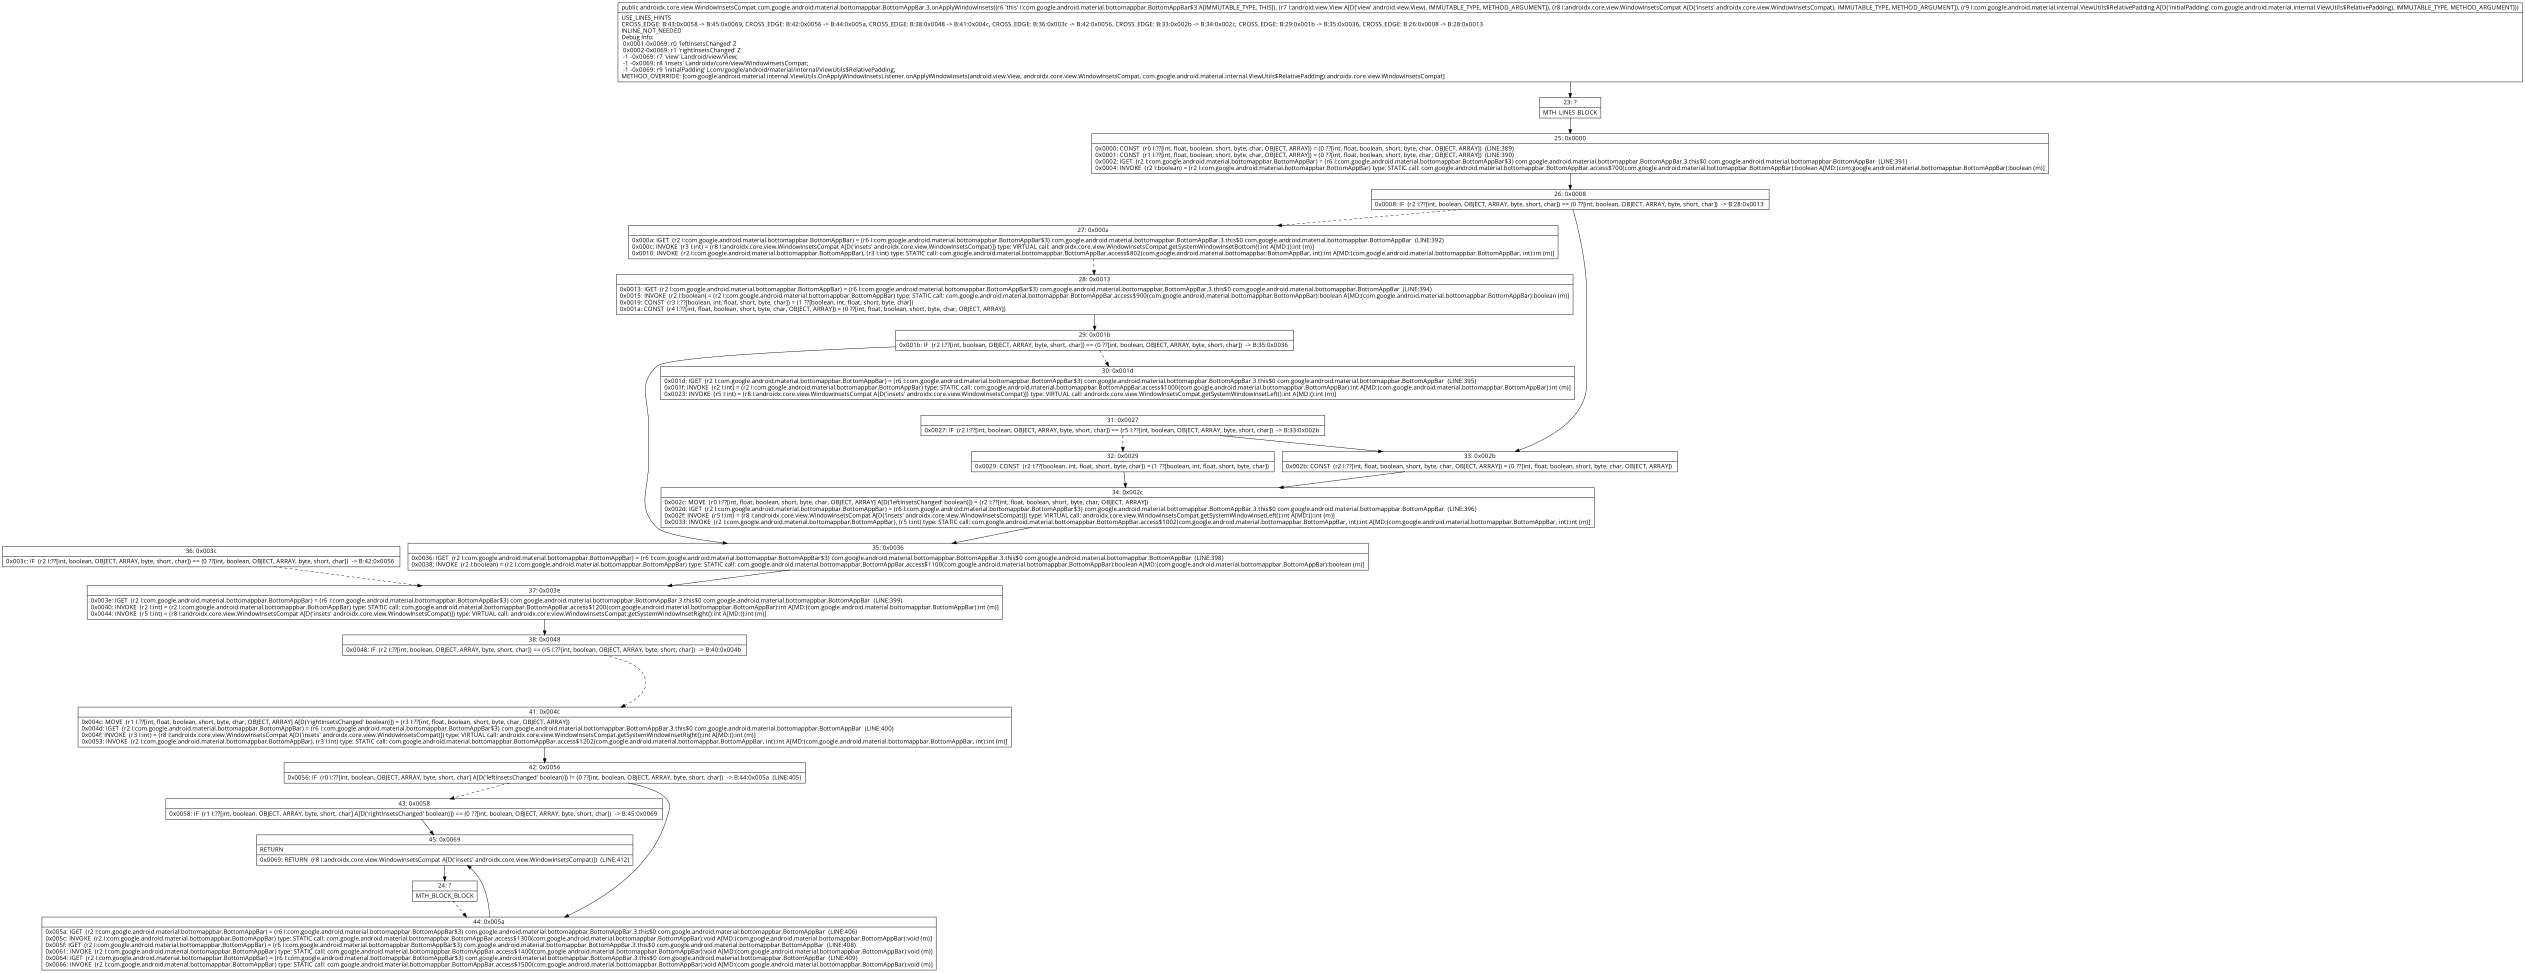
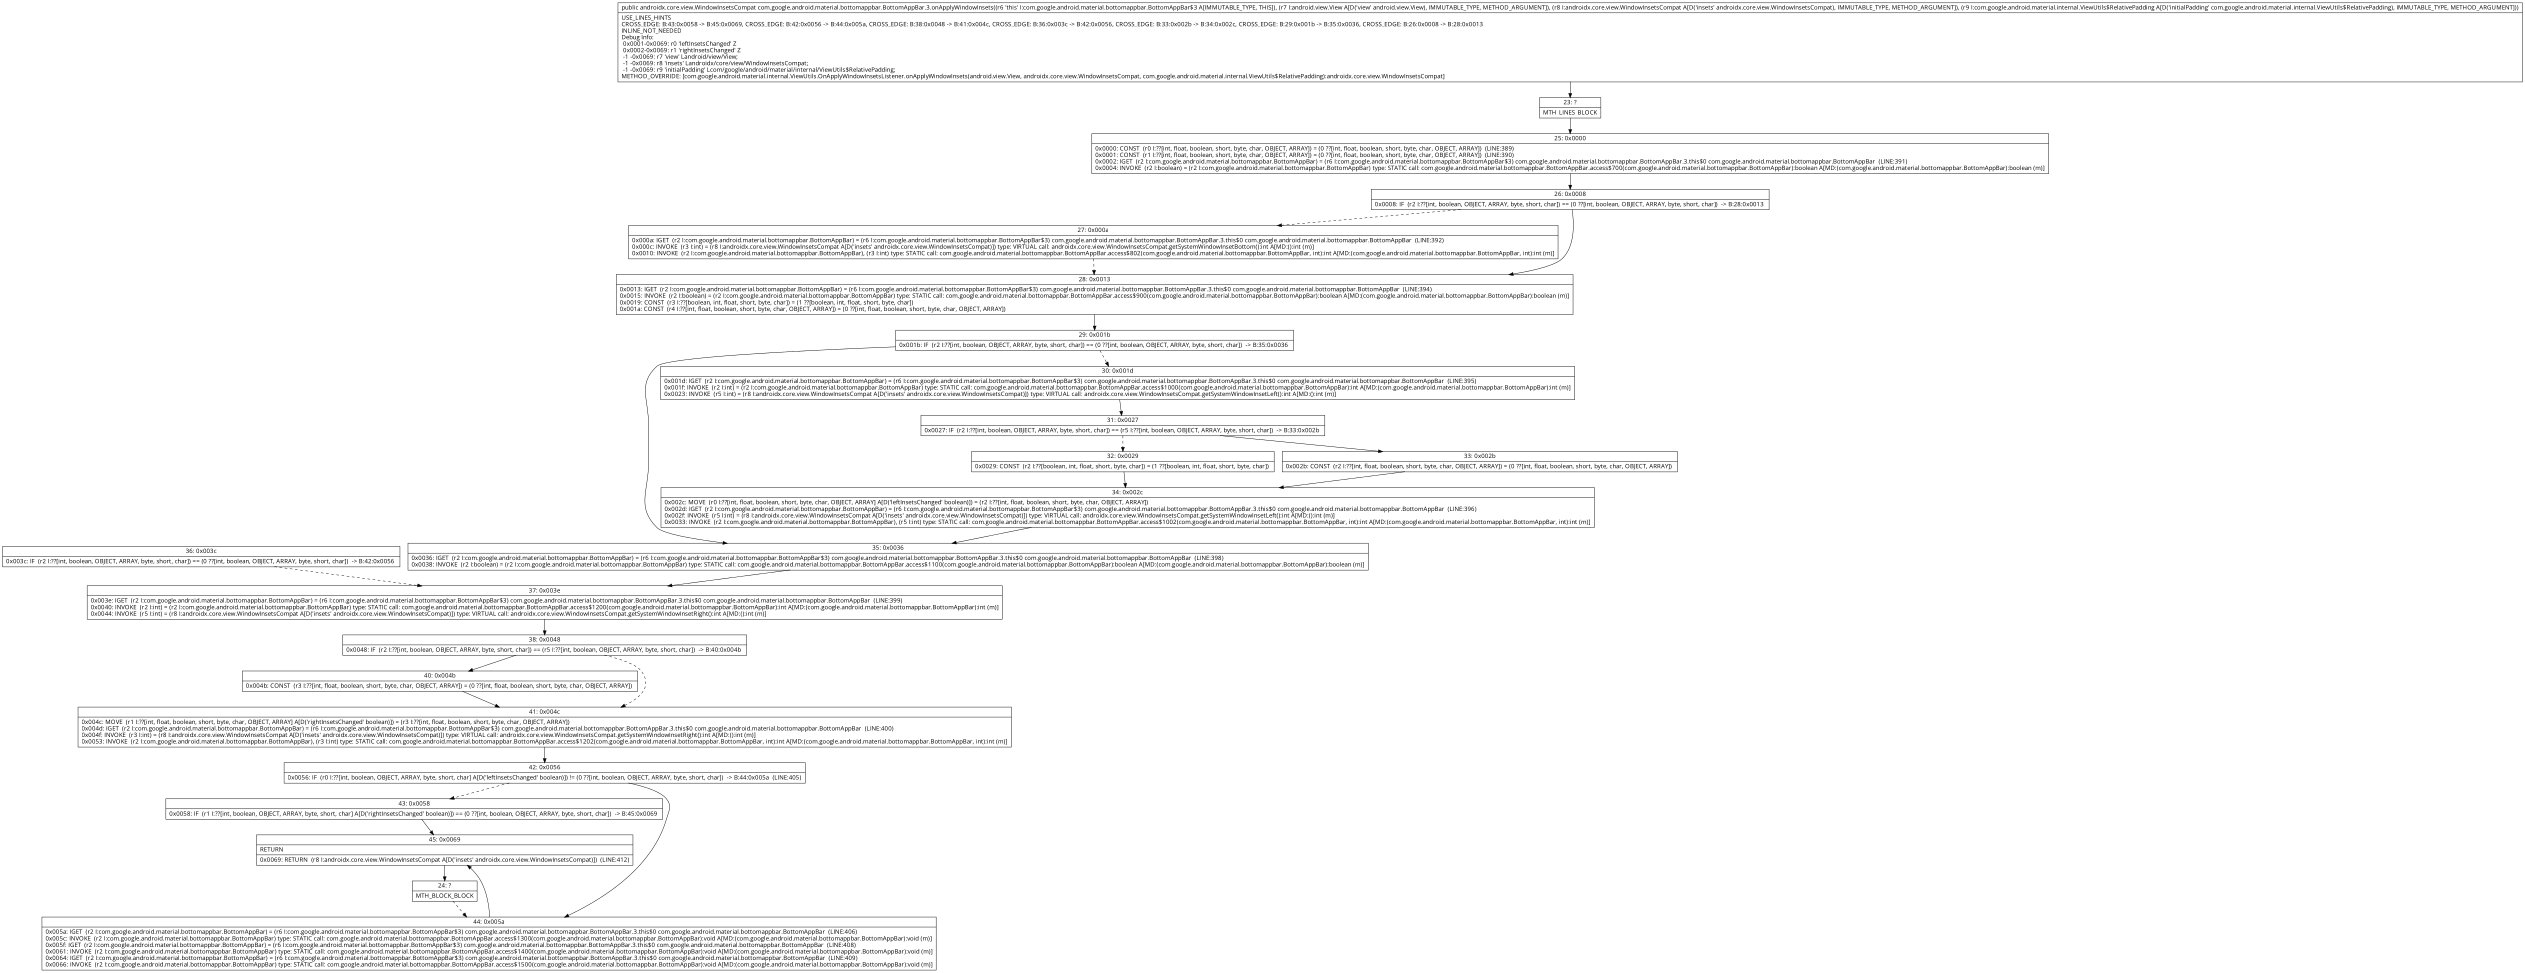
  digraph {
    fontname="Open Sans"
    node [fontname="Open Sans" shape=record]
    edge [fontname="Open Sans"]
    n1 [label="{23\:\ ?|MTH_LINES_BLOCK\l}"]
    n2 [label="{25\:\ 0x0000|0x0000: CONST  (r0 I:??[int, float, boolean, short, byte, char, OBJECT, ARRAY]) = (0 ??[int, float, boolean, short, byte, char, OBJECT, ARRAY])  (LINE:389)\l0x0001: CONST  (r1 I:??[int, float, boolean, short, byte, char, OBJECT, ARRAY]) = (0 ??[int, float, boolean, short, byte, char, OBJECT, ARRAY])  (LINE:390)\l0x0002: IGET  (r2 I:com.google.android.material.bottomappbar.BottomAppBar) = (r6 I:com.google.android.material.bottomappbar.BottomAppBar$3) com.google.android.material.bottomappbar.BottomAppBar.3.this$0 com.google.android.material.bottomappbar.BottomAppBar  (LINE:391)\l0x0004: INVOKE  (r2 I:boolean) = (r2 I:com.google.android.material.bottomappbar.BottomAppBar) type: STATIC call: com.google.android.material.bottomappbar.BottomAppBar.access$700(com.google.android.material.bottomappbar.BottomAppBar):boolean A[MD:(com.google.android.material.bottomappbar.BottomAppBar):boolean (m)]\l}"]
    n3 [label="{26\:\ 0x0008|0x0008: IF  (r2 I:??[int, boolean, OBJECT, ARRAY, byte, short, char]) == (0 ??[int, boolean, OBJECT, ARRAY, byte, short, char])  \-\> B:28:0x0013 \l}"]
    n4 [label="{27\:\ 0x000a|0x000a: IGET  (r2 I:com.google.android.material.bottomappbar.BottomAppBar) = (r6 I:com.google.android.material.bottomappbar.BottomAppBar$3) com.google.android.material.bottomappbar.BottomAppBar.3.this$0 com.google.android.material.bottomappbar.BottomAppBar  (LINE:392)\l0x000c: INVOKE  (r3 I:int) = (r8 I:androidx.core.view.WindowInsetsCompat A[D('insets' androidx.core.view.WindowInsetsCompat)]) type: VIRTUAL call: androidx.core.view.WindowInsetsCompat.getSystemWindowInsetBottom():int A[MD:():int (m)]\l0x0010: INVOKE  (r2 I:com.google.android.material.bottomappbar.BottomAppBar), (r3 I:int) type: STATIC call: com.google.android.material.bottomappbar.BottomAppBar.access$802(com.google.android.material.bottomappbar.BottomAppBar, int):int A[MD:(com.google.android.material.bottomappbar.BottomAppBar, int):int (m)]\l}"]
    n5 [label="{28\:\ 0x0013|0x0013: IGET  (r2 I:com.google.android.material.bottomappbar.BottomAppBar) = (r6 I:com.google.android.material.bottomappbar.BottomAppBar$3) com.google.android.material.bottomappbar.BottomAppBar.3.this$0 com.google.android.material.bottomappbar.BottomAppBar  (LINE:394)\l0x0015: INVOKE  (r2 I:boolean) = (r2 I:com.google.android.material.bottomappbar.BottomAppBar) type: STATIC call: com.google.android.material.bottomappbar.BottomAppBar.access$900(com.google.android.material.bottomappbar.BottomAppBar):boolean A[MD:(com.google.android.material.bottomappbar.BottomAppBar):boolean (m)]\l0x0019: CONST  (r3 I:??[boolean, int, float, short, byte, char]) = (1 ??[boolean, int, float, short, byte, char]) \l0x001a: CONST  (r4 I:??[int, float, boolean, short, byte, char, OBJECT, ARRAY]) = (0 ??[int, float, boolean, short, byte, char, OBJECT, ARRAY]) \l}"]
    n6 [label="{29\:\ 0x001b|0x001b: IF  (r2 I:??[int, boolean, OBJECT, ARRAY, byte, short, char]) == (0 ??[int, boolean, OBJECT, ARRAY, byte, short, char])  \-\> B:35:0x0036 \l}"]
    n7 [label="{30\:\ 0x001d|0x001d: IGET  (r2 I:com.google.android.material.bottomappbar.BottomAppBar) = (r6 I:com.google.android.material.bottomappbar.BottomAppBar$3) com.google.android.material.bottomappbar.BottomAppBar.3.this$0 com.google.android.material.bottomappbar.BottomAppBar  (LINE:395)\l0x001f: INVOKE  (r2 I:int) = (r2 I:com.google.android.material.bottomappbar.BottomAppBar) type: STATIC call: com.google.android.material.bottomappbar.BottomAppBar.access$1000(com.google.android.material.bottomappbar.BottomAppBar):int A[MD:(com.google.android.material.bottomappbar.BottomAppBar):int (m)]\l0x0023: INVOKE  (r5 I:int) = (r8 I:androidx.core.view.WindowInsetsCompat A[D('insets' androidx.core.view.WindowInsetsCompat)]) type: VIRTUAL call: androidx.core.view.WindowInsetsCompat.getSystemWindowInsetLeft():int A[MD:():int (m)]\l}"]
    n8 [label="{35\:\ 0x0036|0x0036: IGET  (r2 I:com.google.android.material.bottomappbar.BottomAppBar) = (r6 I:com.google.android.material.bottomappbar.BottomAppBar$3) com.google.android.material.bottomappbar.BottomAppBar.3.this$0 com.google.android.material.bottomappbar.BottomAppBar  (LINE:398)\l0x0038: INVOKE  (r2 I:boolean) = (r2 I:com.google.android.material.bottomappbar.BottomAppBar) type: STATIC call: com.google.android.material.bottomappbar.BottomAppBar.access$1100(com.google.android.material.bottomappbar.BottomAppBar):boolean A[MD:(com.google.android.material.bottomappbar.BottomAppBar):boolean (m)]\l}"]
    n9 [label="{31\:\ 0x0027|0x0027: IF  (r2 I:??[int, boolean, OBJECT, ARRAY, byte, short, char]) == (r5 I:??[int, boolean, OBJECT, ARRAY, byte, short, char])  \-\> B:33:0x002b \l}"]
    n10 [label="{37\:\ 0x003e|0x003e: IGET  (r2 I:com.google.android.material.bottomappbar.BottomAppBar) = (r6 I:com.google.android.material.bottomappbar.BottomAppBar$3) com.google.android.material.bottomappbar.BottomAppBar.3.this$0 com.google.android.material.bottomappbar.BottomAppBar  (LINE:399)\l0x0040: INVOKE  (r2 I:int) = (r2 I:com.google.android.material.bottomappbar.BottomAppBar) type: STATIC call: com.google.android.material.bottomappbar.BottomAppBar.access$1200(com.google.android.material.bottomappbar.BottomAppBar):int A[MD:(com.google.android.material.bottomappbar.BottomAppBar):int (m)]\l0x0044: INVOKE  (r5 I:int) = (r8 I:androidx.core.view.WindowInsetsCompat A[D('insets' androidx.core.view.WindowInsetsCompat)]) type: VIRTUAL call: androidx.core.view.WindowInsetsCompat.getSystemWindowInsetRight():int A[MD:():int (m)]\l}"]
    n11 [label="{32\:\ 0x0029|0x0029: CONST  (r2 I:??[boolean, int, float, short, byte, char]) = (1 ??[boolean, int, float, short, byte, char]) \l}"]
    n12 [label="{33\:\ 0x002b|0x002b: CONST  (r2 I:??[int, float, boolean, short, byte, char, OBJECT, ARRAY]) = (0 ??[int, float, boolean, short, byte, char, OBJECT, ARRAY]) \l}"]
    n13 [label="{34\:\ 0x002c|0x002c: MOVE  (r0 I:??[int, float, boolean, short, byte, char, OBJECT, ARRAY] A[D('leftInsetsChanged' boolean)]) = (r2 I:??[int, float, boolean, short, byte, char, OBJECT, ARRAY]) \l0x002d: IGET  (r2 I:com.google.android.material.bottomappbar.BottomAppBar) = (r6 I:com.google.android.material.bottomappbar.BottomAppBar$3) com.google.android.material.bottomappbar.BottomAppBar.3.this$0 com.google.android.material.bottomappbar.BottomAppBar  (LINE:396)\l0x002f: INVOKE  (r5 I:int) = (r8 I:androidx.core.view.WindowInsetsCompat A[D('insets' androidx.core.view.WindowInsetsCompat)]) type: VIRTUAL call: androidx.core.view.WindowInsetsCompat.getSystemWindowInsetLeft():int A[MD:():int (m)]\l0x0033: INVOKE  (r2 I:com.google.android.material.bottomappbar.BottomAppBar), (r5 I:int) type: STATIC call: com.google.android.material.bottomappbar.BottomAppBar.access$1002(com.google.android.material.bottomappbar.BottomAppBar, int):int A[MD:(com.google.android.material.bottomappbar.BottomAppBar, int):int (m)]\l}"]
    n14 [label="{36\:\ 0x003c|0x003c: IF  (r2 I:??[int, boolean, OBJECT, ARRAY, byte, short, char]) == (0 ??[int, boolean, OBJECT, ARRAY, byte, short, char])  \-\> B:42:0x0056 \l}"]
    n15 [label="{38\:\ 0x0048|0x0048: IF  (r2 I:??[int, boolean, OBJECT, ARRAY, byte, short, char]) == (r5 I:??[int, boolean, OBJECT, ARRAY, byte, short, char])  \-\> B:40:0x004b \l}"]
    n16 [label="{42\:\ 0x0056|0x0056: IF  (r0 I:??[int, boolean, OBJECT, ARRAY, byte, short, char] A[D('leftInsetsChanged' boolean)]) != (0 ??[int, boolean, OBJECT, ARRAY, byte, short, char])  \-\> B:44:0x005a  (LINE:405)\l}"]
    n17 [label="{43\:\ 0x0058|0x0058: IF  (r1 I:??[int, boolean, OBJECT, ARRAY, byte, short, char] A[D('rightInsetsChanged' boolean)]) == (0 ??[int, boolean, OBJECT, ARRAY, byte, short, char])  \-\> B:45:0x0069 \l}"]
    n18 [label="{44\:\ 0x005a|0x005a: IGET  (r2 I:com.google.android.material.bottomappbar.BottomAppBar) = (r6 I:com.google.android.material.bottomappbar.BottomAppBar$3) com.google.android.material.bottomappbar.BottomAppBar.3.this$0 com.google.android.material.bottomappbar.BottomAppBar  (LINE:406)\l0x005c: INVOKE  (r2 I:com.google.android.material.bottomappbar.BottomAppBar) type: STATIC call: com.google.android.material.bottomappbar.BottomAppBar.access$1300(com.google.android.material.bottomappbar.BottomAppBar):void A[MD:(com.google.android.material.bottomappbar.BottomAppBar):void (m)]\l0x005f: IGET  (r2 I:com.google.android.material.bottomappbar.BottomAppBar) = (r6 I:com.google.android.material.bottomappbar.BottomAppBar$3) com.google.android.material.bottomappbar.BottomAppBar.3.this$0 com.google.android.material.bottomappbar.BottomAppBar  (LINE:408)\l0x0061: INVOKE  (r2 I:com.google.android.material.bottomappbar.BottomAppBar) type: STATIC call: com.google.android.material.bottomappbar.BottomAppBar.access$1400(com.google.android.material.bottomappbar.BottomAppBar):void A[MD:(com.google.android.material.bottomappbar.BottomAppBar):void (m)]\l0x0064: IGET  (r2 I:com.google.android.material.bottomappbar.BottomAppBar) = (r6 I:com.google.android.material.bottomappbar.BottomAppBar$3) com.google.android.material.bottomappbar.BottomAppBar.3.this$0 com.google.android.material.bottomappbar.BottomAppBar  (LINE:409)\l0x0066: INVOKE  (r2 I:com.google.android.material.bottomappbar.BottomAppBar) type: STATIC call: com.google.android.material.bottomappbar.BottomAppBar.access$1500(com.google.android.material.bottomappbar.BottomAppBar):void A[MD:(com.google.android.material.bottomappbar.BottomAppBar):void (m)]\l}"]
+   n19 [label="{40\:\ 0x004b|0x004b: CONST  (r3 I:??[int, float, boolean, short, byte, char, OBJECT, ARRAY]) = (0 ??[int, float, boolean, short, byte, char, OBJECT, ARRAY]) \l}"]
    n20 [label="{41\:\ 0x004c|0x004c: MOVE  (r1 I:??[int, float, boolean, short, byte, char, OBJECT, ARRAY] A[D('rightInsetsChanged' boolean)]) = (r3 I:??[int, float, boolean, short, byte, char, OBJECT, ARRAY]) \l0x004d: IGET  (r2 I:com.google.android.material.bottomappbar.BottomAppBar) = (r6 I:com.google.android.material.bottomappbar.BottomAppBar$3) com.google.android.material.bottomappbar.BottomAppBar.3.this$0 com.google.android.material.bottomappbar.BottomAppBar  (LINE:400)\l0x004f: INVOKE  (r3 I:int) = (r8 I:androidx.core.view.WindowInsetsCompat A[D('insets' androidx.core.view.WindowInsetsCompat)]) type: VIRTUAL call: androidx.core.view.WindowInsetsCompat.getSystemWindowInsetRight():int A[MD:():int (m)]\l0x0053: INVOKE  (r2 I:com.google.android.material.bottomappbar.BottomAppBar), (r3 I:int) type: STATIC call: com.google.android.material.bottomappbar.BottomAppBar.access$1202(com.google.android.material.bottomappbar.BottomAppBar, int):int A[MD:(com.google.android.material.bottomappbar.BottomAppBar, int):int (m)]\l}"]
    n21 [label="{45\:\ 0x0069|RETURN\l|0x0069: RETURN  (r8 I:androidx.core.view.WindowInsetsCompat A[D('insets' androidx.core.view.WindowInsetsCompat)])  (LINE:412)\l}"]
    n22 [label="{24\:\ ?|MTH_BLOCK_BLOCK\l}"]
    n23 [label="{public androidx.core.view.WindowInsetsCompat com.google.android.material.bottomappbar.BottomAppBar.3.onApplyWindowInsets((r6 'this' I:com.google.android.material.bottomappbar.BottomAppBar$3 A[IMMUTABLE_TYPE, THIS]), (r7 I:android.view.View A[D('view' android.view.View), IMMUTABLE_TYPE, METHOD_ARGUMENT]), (r8 I:androidx.core.view.WindowInsetsCompat A[D('insets' androidx.core.view.WindowInsetsCompat), IMMUTABLE_TYPE, METHOD_ARGUMENT]), (r9 I:com.google.android.material.internal.ViewUtils$RelativePadding A[D('initialPadding' com.google.android.material.internal.ViewUtils$RelativePadding), IMMUTABLE_TYPE, METHOD_ARGUMENT]))  | USE_LINES_HINTS\lCROSS_EDGE: B:43:0x0058 \-\> B:45:0x0069, CROSS_EDGE: B:42:0x0056 \-\> B:44:0x005a, CROSS_EDGE: B:38:0x0048 \-\> B:41:0x004c, CROSS_EDGE: B:36:0x003c \-\> B:42:0x0056, CROSS_EDGE: B:33:0x002b \-\> B:34:0x002c, CROSS_EDGE: B:29:0x001b \-\> B:35:0x0036, CROSS_EDGE: B:26:0x0008 \-\> B:28:0x0013\lINLINE_NOT_NEEDED\lDebug Info:\l  0x0001\-0x0069: r0 'leftInsetsChanged' Z\l  0x0002\-0x0069: r1 'rightInsetsChanged' Z\l  \-1 \-0x0069: r7 'view' Landroid\/view\/View;\l  \-1 \-0x0069: r8 'insets' Landroidx\/core\/view\/WindowInsetsCompat;\l  \-1 \-0x0069: r9 'initialPadding' Lcom\/google\/android\/material\/internal\/ViewUtils$RelativePadding;\lMETHOD_OVERRIDE: [com.google.android.material.internal.ViewUtils.OnApplyWindowInsetsListener.onApplyWindowInsets(android.view.View, androidx.core.view.WindowInsetsCompat, com.google.android.material.internal.ViewUtils$RelativePadding):androidx.core.view.WindowInsetsCompat]\l}"]
    n1 -> n2
    n2 -> n3
    n3 -> n4 [style=dashed]
-   n3 -> n12
+   n3 -> n5
    n4 -> n5 [style=dashed]
    n5 -> n6
    n6 -> n7 [style=dashed]
    n6 -> n8
+   n7 -> n9
    n8 -> n10
    n9 -> n11 [style=dashed]
    n9 -> n12
    n10 -> n15
    n11 -> n13
    n12 -> n13
    n13 -> n8
    n14 -> n10 [style=dashed]
+   n15 -> n19
    n15 -> n20 [style=dashed]
    n16 -> n17 [style=dashed]
    n16 -> n18
    n17 -> n21
    n18 -> n21
+   n19 -> n20
    n20 -> n16
    n21 -> n22
    n22 -> n18 [style=dashed]
    n23 -> n1
  }
